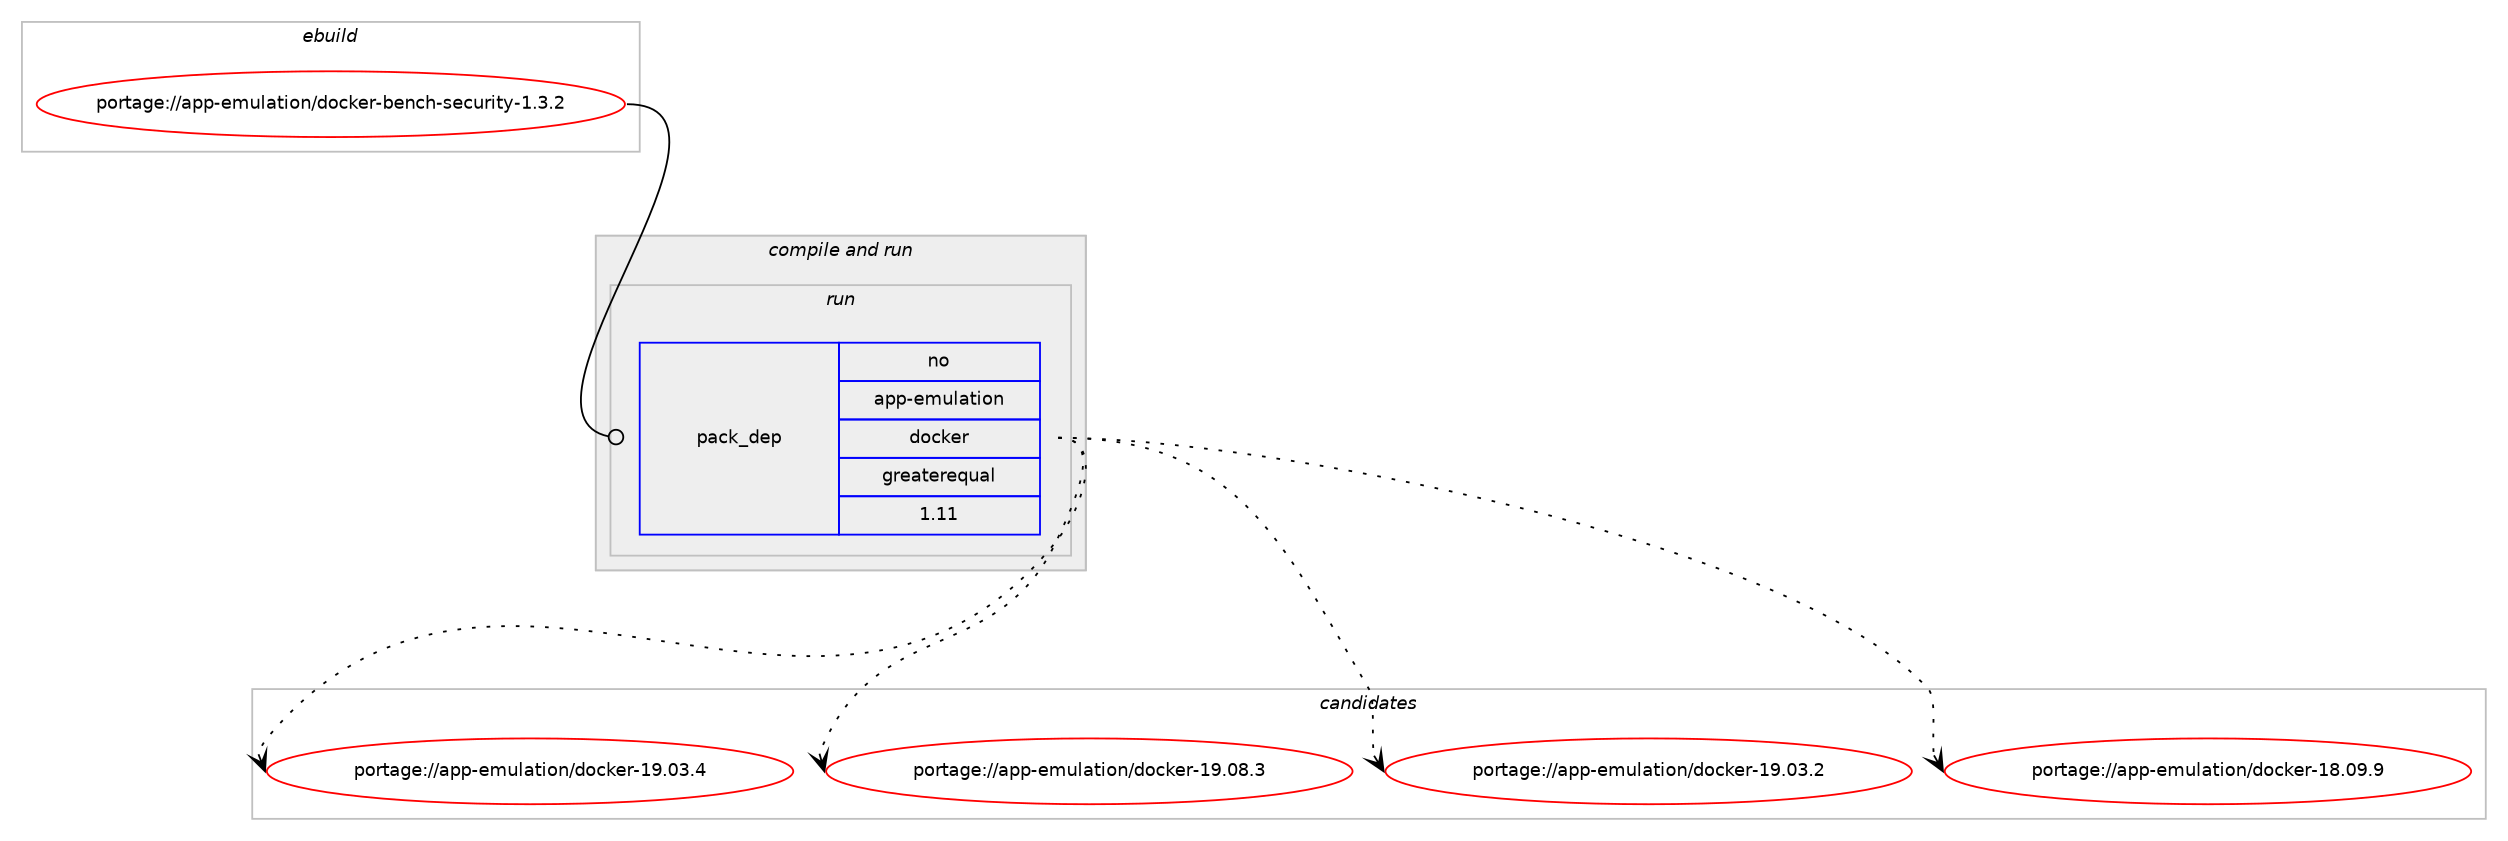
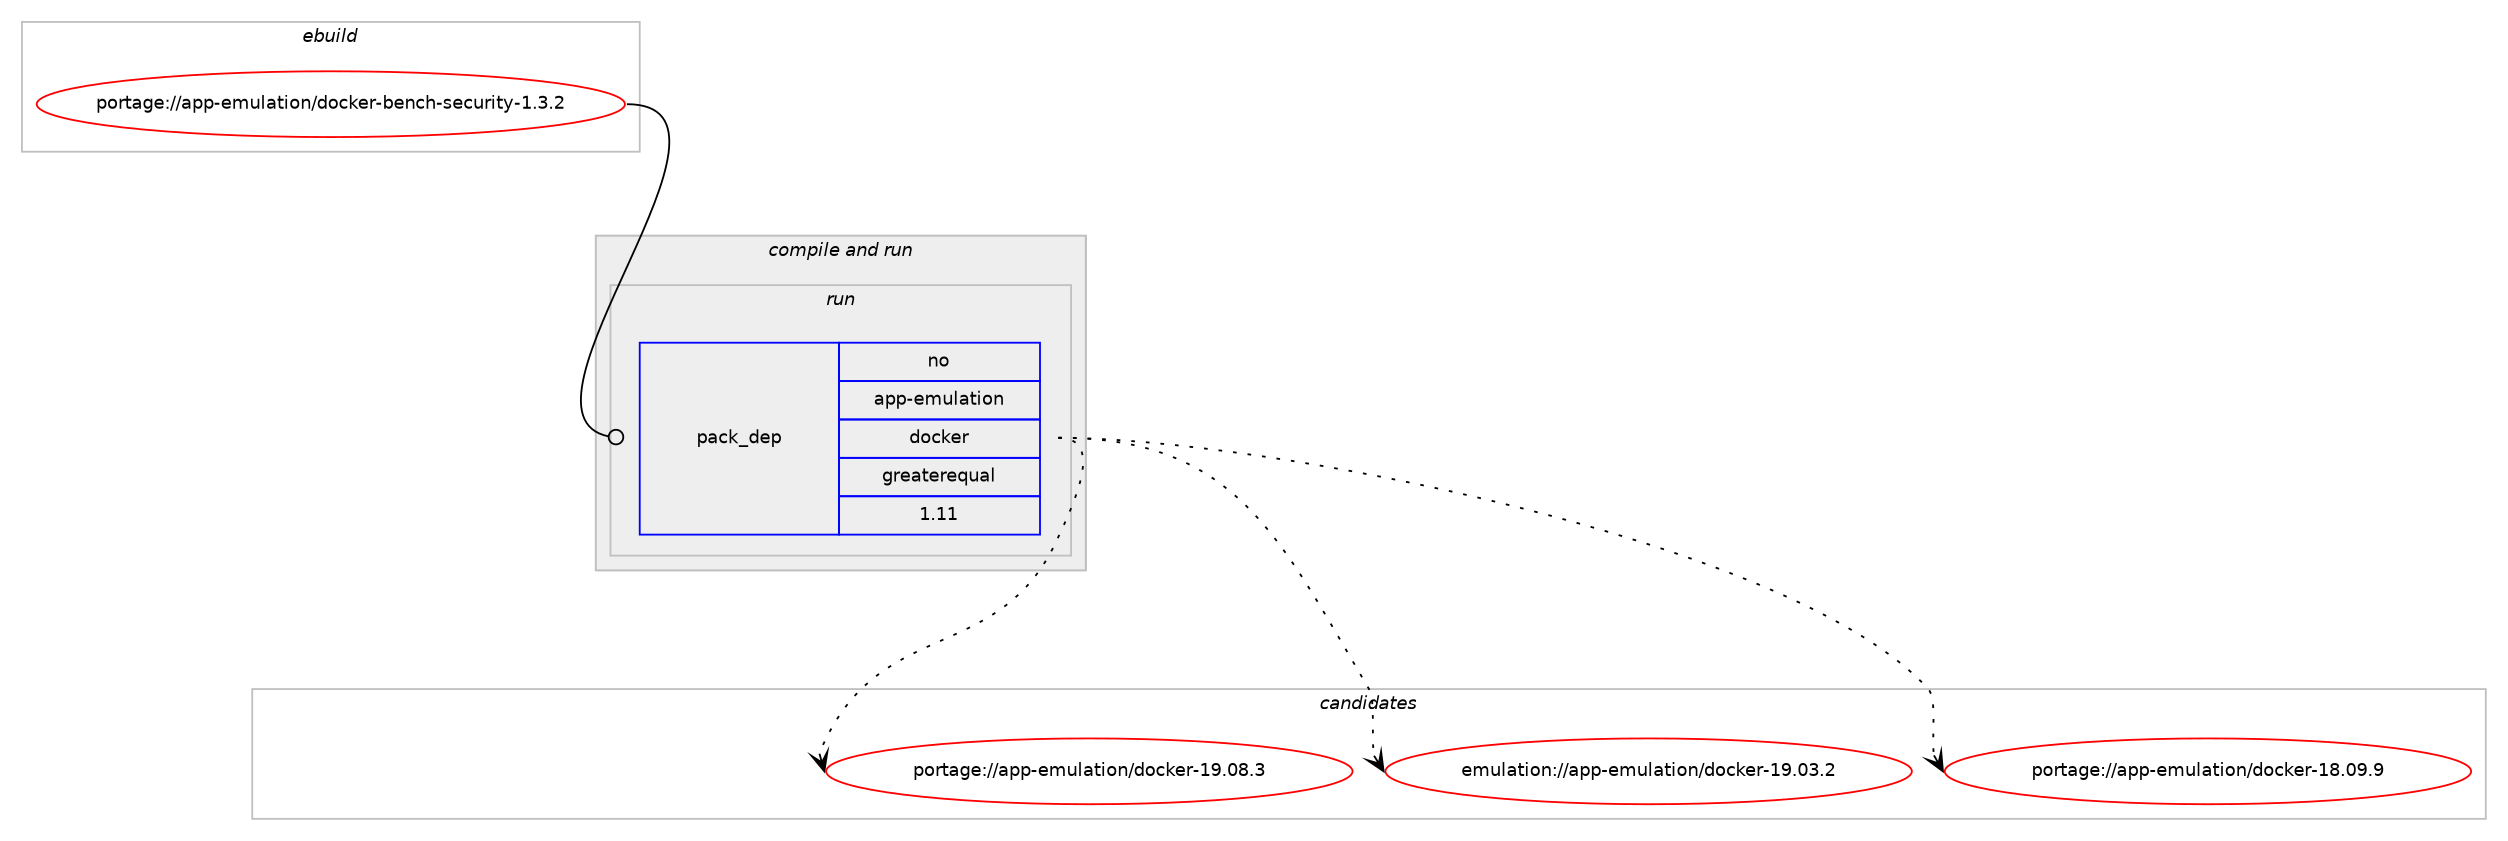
  digraph {
    compound=true
    concentrate=true
    fontname=Helvetica
    fontsize=10
    newrank=true
    rankdir=TB
    ranksep=1.5
    node [color=red fontname=Helvetica fontsize=10]
    edge [arrowhead=vee headport=w style=dotted tailport=e weight=100]
    n1 [label="portage://app-emulation/docker-bench-security-1.3.2" width=4]
    n2 [color=blue label=<<TABLE BORDER="0" CELLBORDER="1" CELLSPACING="0" CELLPADDING="4" WIDTH="220"><TR><TD ROWSPAN="6" CELLPADDING="30">pack_dep</TD></TR><TR><TD WIDTH="110">no</TD></TR><TR><TD>app-emulation</TD></TR><TR><TD>docker</TD></TR><TR><TD>greaterequal</TD></TR><TR><TD>1.11</TD></TR></TABLE>> shape=none]
    n3 [label="portage://app-emulation/docker-18.09.9" width=4]
-   n4 [label="portage://app-emulation/docker-19.03.2" width=4]
+   n4 [label="emulation://app-emulation/docker-19.03.2" width=4]
    n5 [label="portage://app-emulation/docker-19.08.3" width=4]
-   n6 [label="portage://app-emulation/docker-19.03.4" width=4]
    subgraph cluster_1 {
      color=gray
      label=<<i>ebuild</i>>
      rank=same
      n1
    }
    subgraph cluster_2 {
      color=gray
      label=<<i>dependencies</i>>
      subgraph cluster_3 {
        color=gray
        fillcolor="#eeeeee"
        label=<<i>compile</i>>
        style=filled
      }
      subgraph cluster_4 {
        color=gray
        fillcolor="#eeeeee"
        label=<<i>compile and run</i>>
        style=filled
      }
      subgraph cluster_5 {
        color=gray
        fillcolor="#eeeeee"
        label=<<i>run</i>>
        style=filled
        subgraph sub_6 {
          color=gray
          fillcolor="#eeeeee"
          label=<<i>run</i>>
          style=filled
          n2
        }
      }
    }
    subgraph cluster_7 {
      color=gray
      label=<<i>candidates</i>>
      rank=same
      subgraph sub_8 {
        color=black
        label=<<i>candidates</i>>
        nodesep=1
        rank=same
        n3
        n4
        n5
-       n6
      }
    }
    n1 -> n2 [arrowhead=odot style=solid weight=20]
    n2 -> n3
    n2 -> n4
    n2 -> n5
-   n2 -> n6
  }
